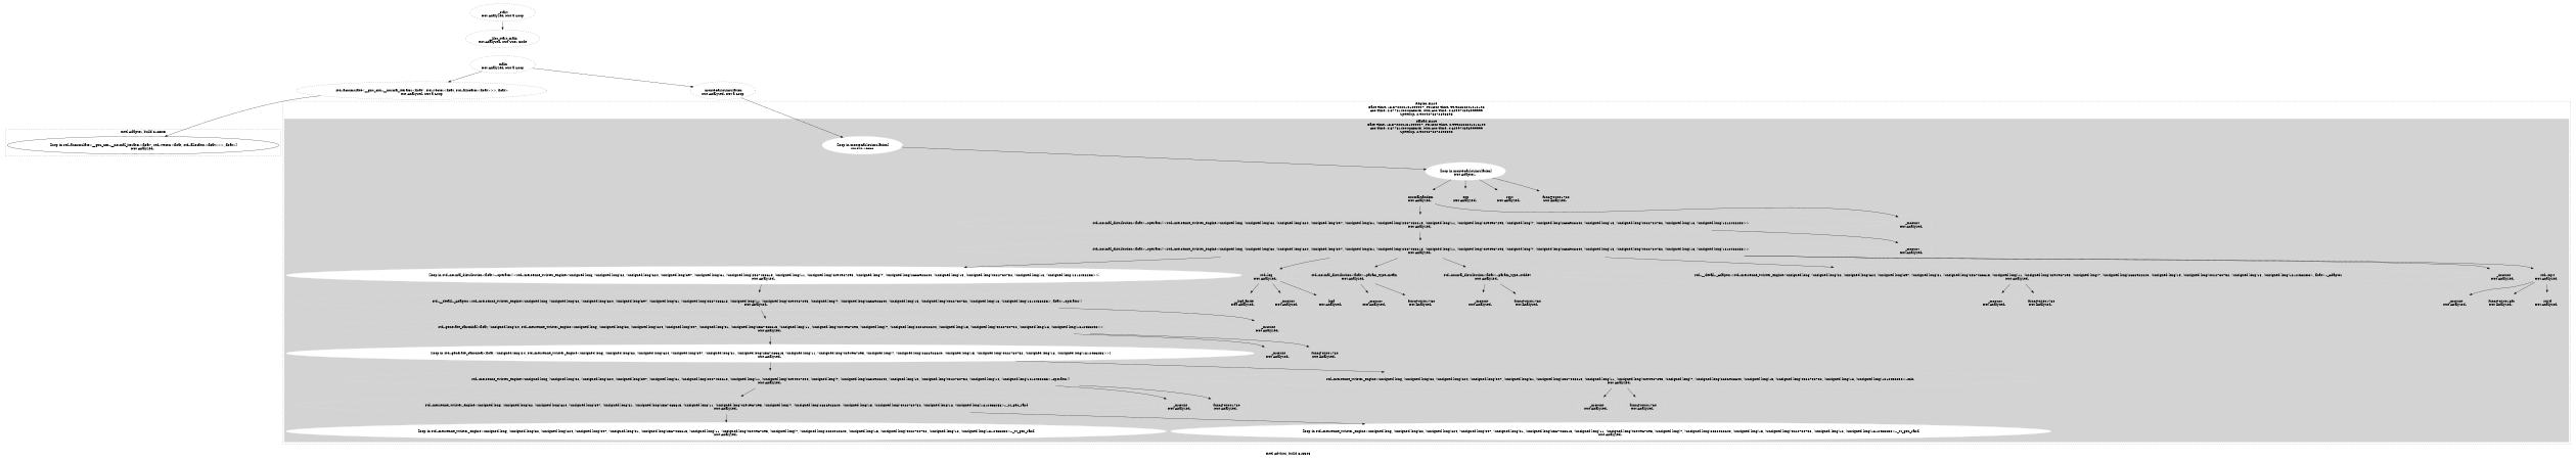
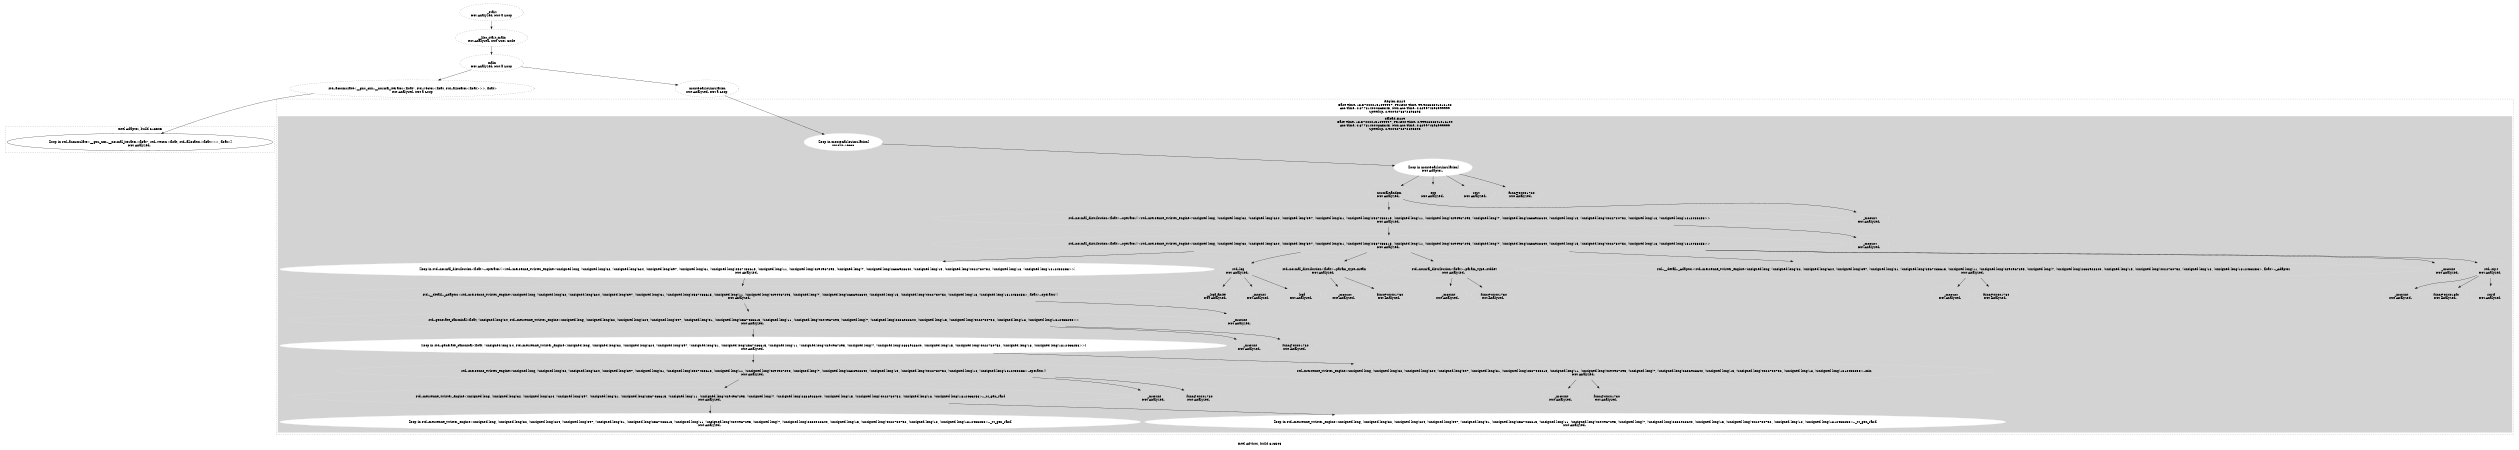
  digraph {
    label="Intel Advisor, build 613505"
    node [color=white style=dotted]
    n1 [label="\n [loop in monteCarloSimulation]\nunrolls:14336" style=filled]
    n2 [label="\n [loop in monteCarloSimulation]\nNot Adaptor: " style=filled]
    n3 [label="\n normalRandom\nNot Analyzed: "]
    n4 [label="\n exp\nNot Analyzed: "]
    n5 [label="\n sqrt\nNot Analyzed: "]
    n6 [label="\n func@0x401720\nNot Analyzed: "]
    n7 [label="\n std::normal_distribution<float>::operator()<std::mersenne_twister_engine<unsigned long, (unsigned long)32, (unsigned long)624, (unsigned long)397, (unsigned long)31, (unsigned long)2567483615, (unsigned long)11, (unsigned long)4294967295, (unsigned long)7, (unsigned long)2636928640, (unsigned long)15, (unsigned long)4022730752, (unsigned long)18, (unsigned long)1812433253>>\nNot Analyzed: "]
    n8 [label="\n _mcount\nNot Analyzed: "]
    n9 [label="\n std::normal_distribution<float>::operator()<std::mersenne_twister_engine<unsigned long, (unsigned long)32, (unsigned long)624, (unsigned long)397, (unsigned long)31, (unsigned long)2567483615, (unsigned long)11, (unsigned long)4294967295, (unsigned long)7, (unsigned long)2636928640, (unsigned long)15, (unsigned long)4022730752, (unsigned long)18, (unsigned long)1812433253>>\nNot Analyzed: "]
    n10 [label="\n _mcount\nNot Analyzed: "]
    n11 [label="\n [loop in std::normal_distribution<float>::operator()<std::mersenne_twister_engine<unsigned long, (unsigned long)32, (unsigned long)624, (unsigned long)397, (unsigned long)31, (unsigned long)2567483615, (unsigned long)11, (unsigned long)4294967295, (unsigned long)7, (unsigned long)2636928640, (unsigned long)15, (unsigned long)4022730752, (unsigned long)18, (unsigned long)1812433253>>]\nNot Analyzed: " style=filled]
    n12 [label="\n std::log\nNot Analyzed: "]
    n13 [label="\n std::normal_distribution<float>::param_type::mean\nNot Analyzed: "]
    n14 [label="\n std::normal_distribution<float>::param_type::stddev\nNot Analyzed: "]
    n15 [label="\n std::__detail::_Adaptor<std::mersenne_twister_engine<unsigned long, (unsigned long)32, (unsigned long)624, (unsigned long)397, (unsigned long)31, (unsigned long)2567483615, (unsigned long)11, (unsigned long)4294967295, (unsigned long)7, (unsigned long)2636928640, (unsigned long)15, (unsigned long)4022730752, (unsigned long)18, (unsigned long)1812433253>, float>::_Adaptor\nNot Analyzed: "]
    n16 [label="\n _mcount\nNot Analyzed: "]
    n17 [label="\n std::sqrt\nNot Analyzed: "]
    n18 [label="\n std::__detail::_Adaptor<std::mersenne_twister_engine<unsigned long, (unsigned long)32, (unsigned long)624, (unsigned long)397, (unsigned long)31, (unsigned long)2567483615, (unsigned long)11, (unsigned long)4294967295, (unsigned long)7, (unsigned long)2636928640, (unsigned long)15, (unsigned long)4022730752, (unsigned long)18, (unsigned long)1812433253>, float>::operator()\nNot Analyzed: "]
    n19 [label="\n std::generate_canonical<float, (unsigned long)24, std::mersenne_twister_engine<unsigned long, (unsigned long)32, (unsigned long)624, (unsigned long)397, (unsigned long)31, (unsigned long)2567483615, (unsigned long)11, (unsigned long)4294967295, (unsigned long)7, (unsigned long)2636928640, (unsigned long)15, (unsigned long)4022730752, (unsigned long)18, (unsigned long)1812433253>>\nNot Analyzed: "]
    n20 [label="\n _mcount\nNot Analyzed: "]
    n21 [label="\n [loop in std::generate_canonical<float, (unsigned long)24, std::mersenne_twister_engine<unsigned long, (unsigned long)32, (unsigned long)624, (unsigned long)397, (unsigned long)31, (unsigned long)2567483615, (unsigned long)11, (unsigned long)4294967295, (unsigned long)7, (unsigned long)2636928640, (unsigned long)15, (unsigned long)4022730752, (unsigned long)18, (unsigned long)1812433253>>]\nNot Analyzed: " style=filled]
    n22 [label="\n _mcount\nNot Analyzed: "]
    n23 [label="\n func@0x401730\nNot Analyzed: "]
    n24 [label="\n std::mersenne_twister_engine<unsigned long, (unsigned long)32, (unsigned long)624, (unsigned long)397, (unsigned long)31, (unsigned long)2567483615, (unsigned long)11, (unsigned long)4294967295, (unsigned long)7, (unsigned long)2636928640, (unsigned long)15, (unsigned long)4022730752, (unsigned long)18, (unsigned long)1812433253>::operator()\nNot Analyzed: "]
    n25 [label="\n std::mersenne_twister_engine<unsigned long, (unsigned long)32, (unsigned long)624, (unsigned long)397, (unsigned long)31, (unsigned long)2567483615, (unsigned long)11, (unsigned long)4294967295, (unsigned long)7, (unsigned long)2636928640, (unsigned long)15, (unsigned long)4022730752, (unsigned long)18, (unsigned long)1812433253>::min\nNot Analyzed: "]
    n26 [label="\n std::mersenne_twister_engine<unsigned long, (unsigned long)32, (unsigned long)624, (unsigned long)397, (unsigned long)31, (unsigned long)2567483615, (unsigned long)11, (unsigned long)4294967295, (unsigned long)7, (unsigned long)2636928640, (unsigned long)15, (unsigned long)4022730752, (unsigned long)18, (unsigned long)1812433253>::_M_gen_rand\nNot Analyzed: "]
    n27 [label="\n _mcount\nNot Analyzed: "]
    n28 [label="\n func@0x401730\nNot Analyzed: "]
    n29 [label="\n [loop in std::mersenne_twister_engine<unsigned long, (unsigned long)32, (unsigned long)624, (unsigned long)397, (unsigned long)31, (unsigned long)2567483615, (unsigned long)11, (unsigned long)4294967295, (unsigned long)7, (unsigned long)2636928640, (unsigned long)15, (unsigned long)4022730752, (unsigned long)18, (unsigned long)1812433253>::_M_gen_rand]\nNot Analyzed: " style=filled]
    n30 [label="\n [loop in std::mersenne_twister_engine<unsigned long, (unsigned long)32, (unsigned long)624, (unsigned long)397, (unsigned long)31, (unsigned long)2567483615, (unsigned long)11, (unsigned long)4294967295, (unsigned long)7, (unsigned long)2636928640, (unsigned long)15, (unsigned long)4022730752, (unsigned long)18, (unsigned long)1812433253>::_M_gen_rand]\nNot Analyzed: " style=filled]
    n31 [label="\n _mcount\nNot Analyzed: "]
    n32 [label="\n func@0x401730\nNot Analyzed: "]
    n33 [label="\n __logf_finite\nNot Analyzed: "]
    n34 [label="\n _mcount\nNot Analyzed: "]
    n35 [label="\n logf\nNot Analyzed: "]
    n36 [label="\n _mcount\nNot Analyzed: "]
    n37 [label="\n func@0x401730\nNot Analyzed: "]
    n38 [label="\n _mcount\nNot Analyzed: "]
    n39 [label="\n func@0x401730\nNot Analyzed: "]
    n40 [label="\n _mcount\nNot Analyzed: "]
    n41 [label="\n func@0x401730\nNot Analyzed: "]
    n42 [label="\n _mcount\nNot Analyzed: "]
    n43 [label="\n func@0x4018f0\nNot Analyzed: "]
    n44 [label="\n sqrtf\nNot Analyzed: "]
    n45 [label="\n [loop in std::accumulate<__gnu_cxx::__normal_iterator<float*, std::vector<float, std::allocator<float>>>, float>]\nNot Analyzed: " color="" style=""]
    n46 [label="\n _start\nNot Analyzed: Not a Loop" color=""]
    n47 [label="\n __libc_start_main\nNot Analyzed: Not User Code" color=""]
    n48 [label="\n main\nNot Analyzed: Not a Loop" color=""]
    n49 [label="\n std::accumulate<__gnu_cxx::__normal_iterator<float*, std::vector<float, std::allocator<float>>>, float>\nNot Analyzed: Not a Loop" color=""]
    n50 [label="\n monteCarloSimulation\nNot Analyzed: Not a Loop" color=""]
    subgraph cluster_1 {
      label="Region #229\nBase Time: 13.570000151099997, Percent Time: 99.92636341016198\nAcc Time: 4.677814000865345, Non Acc Time: 4.629974398999999\nSpeedup: 2.9009276872893395"
      style=dotted
      subgraph cluster_2 {
        color=lightgrey
        label="offload #229\nBase Time: 13.570000151099997, Percent Time: 0.9992636341016199\nAcc Time: 4.677814000865345, Non Acc Time: 4.629974398999999\nSpeedup: 2.9009276872893395"
        style=filled
        n1
        n2
        n3
        n4
        n5
        n6
        n7
        n8
        n9
        n10
        n11
        n12
        n13
        n14
        n15
        n16
        n17
        n18
        n19
        n20
        n21
        n22
        n23
        n24
        n25
        n26
        n27
        n28
        n29
        n30
        n31
        n32
        n33
        n34
        n35
        n36
        n37
        n38
        n39
        n40
        n41
        n42
        n43
        n44
      }
    }
    subgraph cluster_3 {
      label="Intel Adaptor, build 613505"
      style=dotted
      n45
    }
    n1 -> n2
    n2 -> n3
    n2 -> n4
    n2 -> n5
    n2 -> n6
    n3 -> n7
    n3 -> n8
    n7 -> n9
    n7 -> n10
    n9 -> n11
    n9 -> n12
    n9 -> n13
    n9 -> n14
    n9 -> n15
    n9 -> n16
    n9 -> n17
    n11 -> n18
    n12 -> n33
    n12 -> n34
    n12 -> n35
    n13 -> n36
    n13 -> n37
    n14 -> n38
    n14 -> n39
    n15 -> n40
    n15 -> n41
    n17 -> n42
    n17 -> n43
    n17 -> n44
    n18 -> n19
    n18 -> n20
    n19 -> n21
    n19 -> n22
    n19 -> n23
    n21 -> n24
    n21 -> n25
    n24 -> n26
    n24 -> n27
    n24 -> n28
    n25 -> n31
    n25 -> n32
    n26 -> n29
    n26 -> n30
    n46 -> n47
+   n47 -> n48
    n48 -> n49
    n48 -> n50
    n49 -> n45
    n50 -> n1
  }
